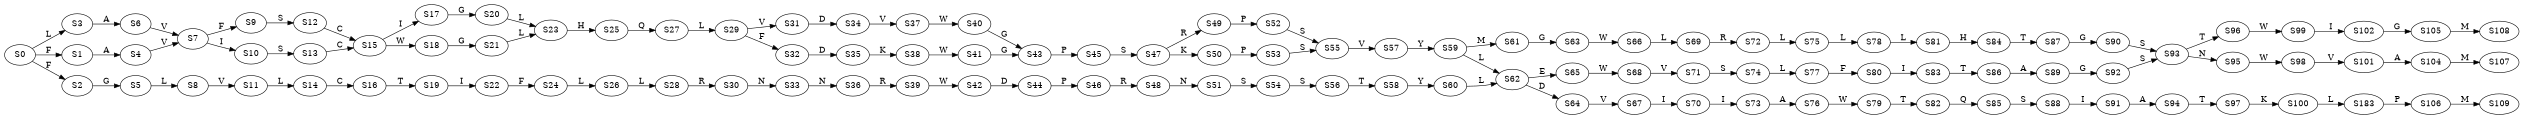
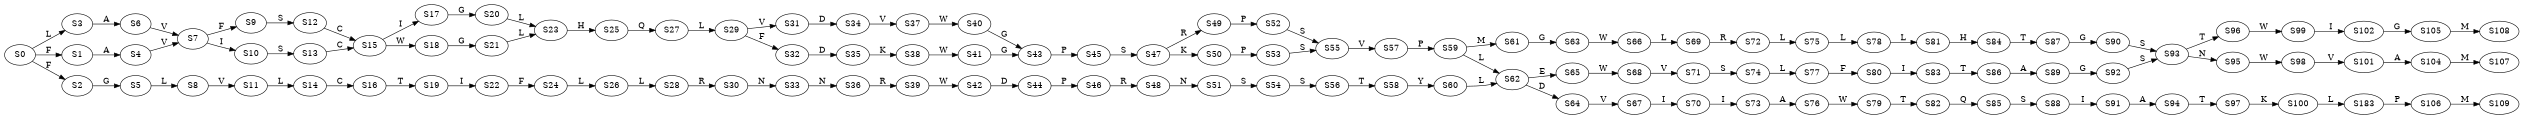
  strict digraph {
    rankdir=LR
    S0
    S1
    S2
    S3
    S4
    S5
    S6
    S7
    S8
    S9
    S10
    S11
    S12
    S13
    S14
    S15
    S16
    S17
    S18
    S19
    S20
    S21
    S22
    S23
    S24
    S25
    S26
    S27
    S28
    S29
    S30
    S31
    S32
    S33
    S34
    S35
    S36
    S37
    S38
    S39
    S40
    S41
    S42
    S43
    S44
    S45
    S46
    S47
    S48
    S49
    S50
    S51
    S52
    S53
    S54
    S55
    S56
    S57
    S58
    S59
    S60
    S61
    S62
    S63
    S64
    S65
    S66
    S67
    S68
    S69
    S70
    S71
    S72
    S73
    S74
    S75
    S76
    S77
    S78
    S79
    S80
    S81
    S82
    S83
    S84
    S85
    S86
    S87
    S88
    S89
    S90
    S91
    S92
    S93
    S94
    S95
    S96
    S97
    S98
    S99
    S100
    S101
    S102
    n104 [label=S183]
    S104
    S105
    S106
    S107
    S108
    S109
    S0 -> S1 [label=F]
    S0 -> S2 [label=F]
    S0 -> S3 [label=L]
    S1 -> S4 [label=A]
    S2 -> S5 [label=G]
    S3 -> S6 [label=A]
    S4 -> S7 [label=V]
    S5 -> S8 [label=L]
    S6 -> S7 [label=V]
    S7 -> S9 [label=F]
    S7 -> S10 [label=I]
    S8 -> S11 [label=V]
    S9 -> S12 [label=S]
    S10 -> S13 [label=S]
    S11 -> S14 [label=L]
    S12 -> S15 [label=C]
    S13 -> S15 [label=C]
    S14 -> S16 [label=C]
    S15 -> S17 [label=I]
    S15 -> S18 [label=W]
    S16 -> S19 [label=T]
    S17 -> S20 [label=G]
    S18 -> S21 [label=G]
    S19 -> S22 [label=I]
    S20 -> S23 [label=L]
    S21 -> S23 [label=L]
    S22 -> S24 [label=F]
    S23 -> S25 [label=H]
    S24 -> S26 [label=L]
    S25 -> S27 [label=Q]
    S26 -> S28 [label=L]
    S27 -> S29 [label=L]
    S28 -> S30 [label=R]
    S29 -> S31 [label=V]
    S29 -> S32 [label=F]
    S30 -> S33 [label=N]
    S31 -> S34 [label=D]
    S32 -> S35 [label=D]
    S33 -> S36 [label=N]
    S34 -> S37 [label=V]
    S35 -> S38 [label=K]
    S36 -> S39 [label=R]
    S37 -> S40 [label=W]
    S38 -> S41 [label=W]
    S39 -> S42 [label=W]
    S40 -> S43 [label=G]
    S41 -> S43 [label=G]
    S42 -> S44 [label=D]
    S43 -> S45 [label=P]
    S44 -> S46 [label=P]
    S45 -> S47 [label=S]
    S46 -> S48 [label=R]
    S47 -> S49 [label=R]
    S47 -> S50 [label=K]
    S48 -> S51 [label=N]
    S49 -> S52 [label=P]
    S50 -> S53 [label=P]
    S51 -> S54 [label=S]
    S52 -> S55 [label=S]
    S53 -> S55 [label=S]
    S54 -> S56 [label=S]
    S55 -> S57 [label=V]
    S56 -> S58 [label=T]
-   S57 -> S59 [label=Y]
+   S57 -> S59 [label=P]
    S58 -> S60 [label=Y]
    S59 -> S61 [label=M]
    S59 -> S62 [label=L]
    S60 -> S62 [label=L]
    S61 -> S63 [label=G]
    S62 -> S64 [label=D]
    S62 -> S65 [label=E]
    S63 -> S66 [label=W]
    S64 -> S67 [label=V]
    S65 -> S68 [label=W]
    S66 -> S69 [label=L]
    S67 -> S70 [label=I]
    S68 -> S71 [label=V]
    S69 -> S72 [label=R]
    S70 -> S73 [label=I]
    S71 -> S74 [label=S]
    S72 -> S75 [label=L]
    S73 -> S76 [label=A]
    S74 -> S77 [label=L]
    S75 -> S78 [label=L]
    S76 -> S79 [label=W]
    S77 -> S80 [label=F]
    S78 -> S81 [label=L]
    S79 -> S82 [label=T]
    S80 -> S83 [label=I]
    S81 -> S84 [label=H]
    S82 -> S85 [label=Q]
    S83 -> S86 [label=T]
    S84 -> S87 [label=T]
    S85 -> S88 [label=S]
    S86 -> S89 [label=A]
    S87 -> S90 [label=G]
    S88 -> S91 [label=I]
    S89 -> S92 [label=G]
    S90 -> S93 [label=S]
    S91 -> S94 [label=A]
    S92 -> S93 [label=S]
    S93 -> S95 [label=N]
    S93 -> S96 [label=T]
    S94 -> S97 [label=T]
    S95 -> S98 [label=W]
    S96 -> S99 [label=W]
    S97 -> S100 [label=K]
    S98 -> S101 [label=V]
    S99 -> S102 [label=I]
    S100 -> n104 [label=L]
    S101 -> S104 [label=A]
    S102 -> S105 [label=G]
    n104 -> S106 [label=P]
    S104 -> S107 [label=M]
    S105 -> S108 [label=M]
    S106 -> S109 [label=M]
  }
